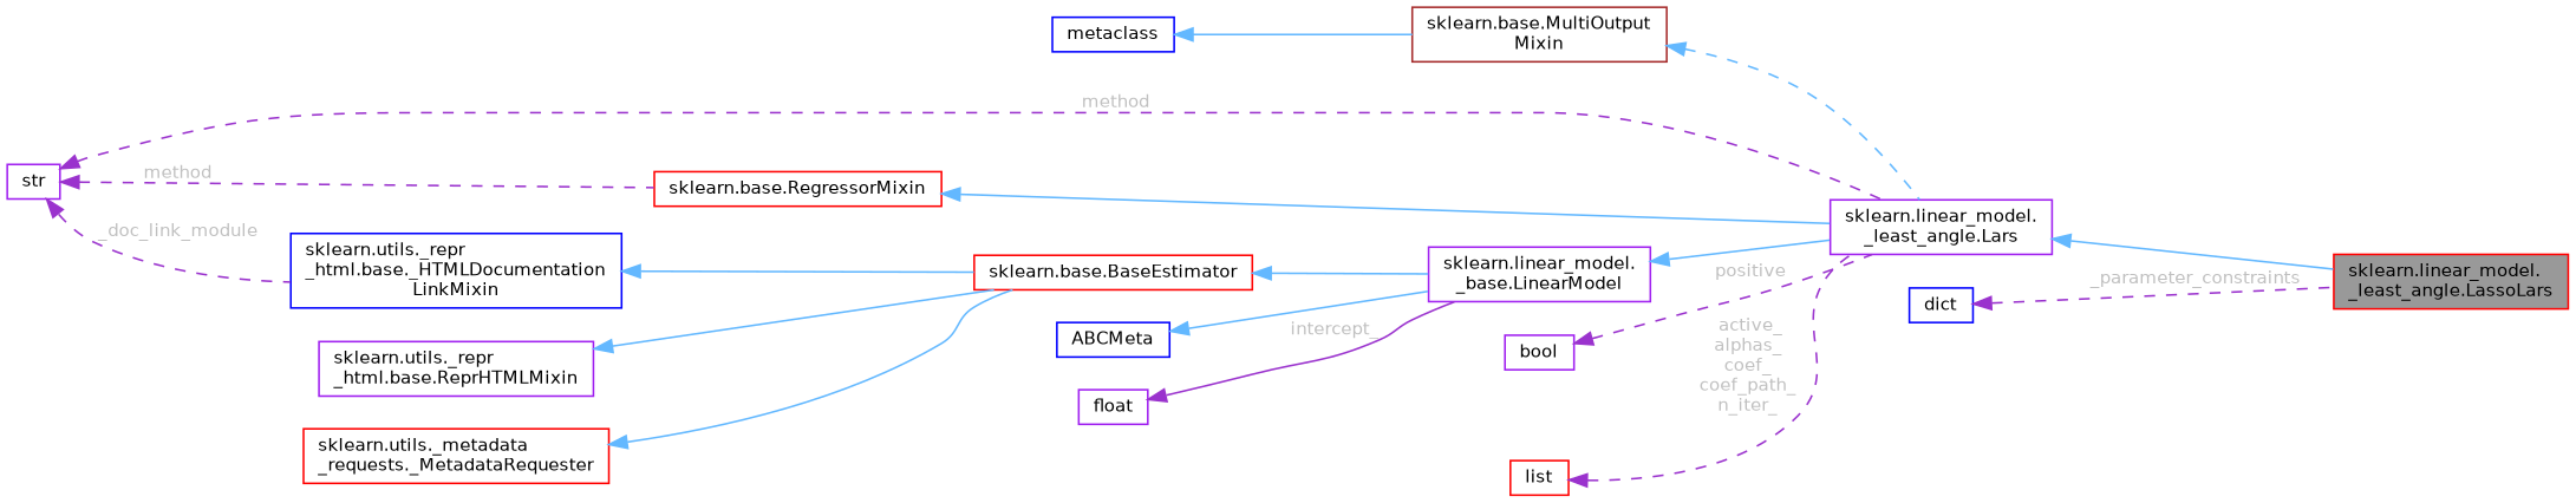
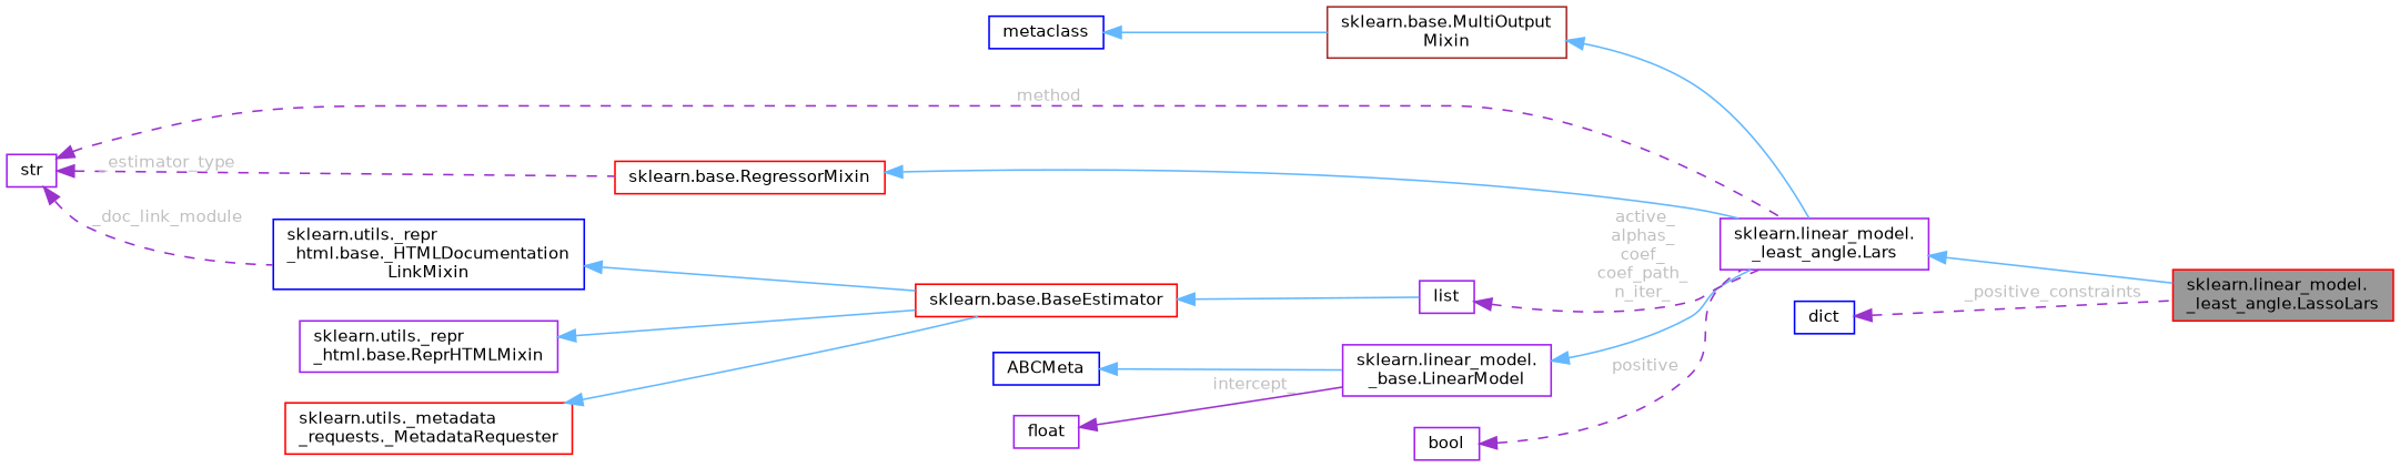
  digraph {
    rankdir=LR
    node [color=purple fillcolor=white fontname=Helvetica fontsize=10 shape=box style=filled]
    edge [color=steelblue1 dir=back fontname=Helvetica fontsize=10 labelfontname=Helvetica labelfontsize=10 style=solid]
    n1 [color=red fillcolor=grey60 fontcolor=black height=0.2 label="sklearn.linear_model.\l_least_angle.LassoLars" width=0.4]
    n2 [height=0.2 label="sklearn.linear_model.\l_least_angle.Lars" width=0.4]
    n3 [color=brown height=0.2 label="sklearn.base.MultiOutput\lMixin" width=0.4]
    n4 [color=red height=0.2 label="sklearn.base.RegressorMixin" width=0.4]
    n5 [height=0.2 label=str width=0.4]
    n6 [color=blue height=0.2 label="sklearn.utils._repr\l_html.base._HTMLDocumentation\lLinkMixin" width=0.4]
    n7 [color=red height=0.2 label="sklearn.base.BaseEstimator" width=0.4]
    n8 [height=0.2 label="sklearn.linear_model.\l_base.LinearModel" width=0.4]
    n9 [height=0.2 label="sklearn.utils._repr\l_html.base.ReprHTMLMixin" width=0.4]
    n10 [color=red height=0.2 label="sklearn.utils._metadata\l_requests._MetadataRequester" width=0.4]
    n11 [color=blue height=0.2 label=metaclass width=0.4]
    n12 [color=blue height=0.2 label=ABCMeta width=0.4]
    n13 [height=0.2 label=float width=0.4]
    n14 [color=blue height=0.2 label=dict width=0.4]
    n15 [height=0.2 label=bool width=0.4]
-   n16 [color=red height=0.2 label=list width=0.4]
+   n16 [height=0.2 label=list width=0.4]
    n2 -> n1
-   n3 -> n2 [style=dashed]
+   n3 -> n2
    n4 -> n2
    n5 -> n2 [color=darkorchid3 fontcolor=grey label=" method" style=dashed]
-   n5 -> n4 [color=darkorchid3 fontcolor=grey label=" method" style=dashed]
+   n5 -> n4 [color=darkorchid3 fontcolor=grey label=" _estimator_type" style=dashed]
    n5 -> n6 [color=darkorchid3 fontcolor=grey label=" _doc_link_module" style=dashed]
    n6 -> n7
-   n7 -> n8
+   n7 -> n16
    n8 -> n2
    n9 -> n7
    n10 -> n7
    n11 -> n3
    n12 -> n8
    n13 -> n8 [color=darkorchid3 fontcolor=grey label=" intercept_"]
-   n14 -> n1 [color=darkorchid3 fontcolor=grey label=" _parameter_constraints" style=dashed]
+   n14 -> n1 [color=darkorchid3 fontcolor=grey label=" _positive_constraints" style=dashed]
    n15 -> n2 [color=darkorchid3 fontcolor=grey label=" positive" style=dashed]
    n16 -> n2 [color=darkorchid3 fontcolor=grey label=" active_\nalphas_\ncoef_\ncoef_path_\nn_iter_" style=dashed]
  }
